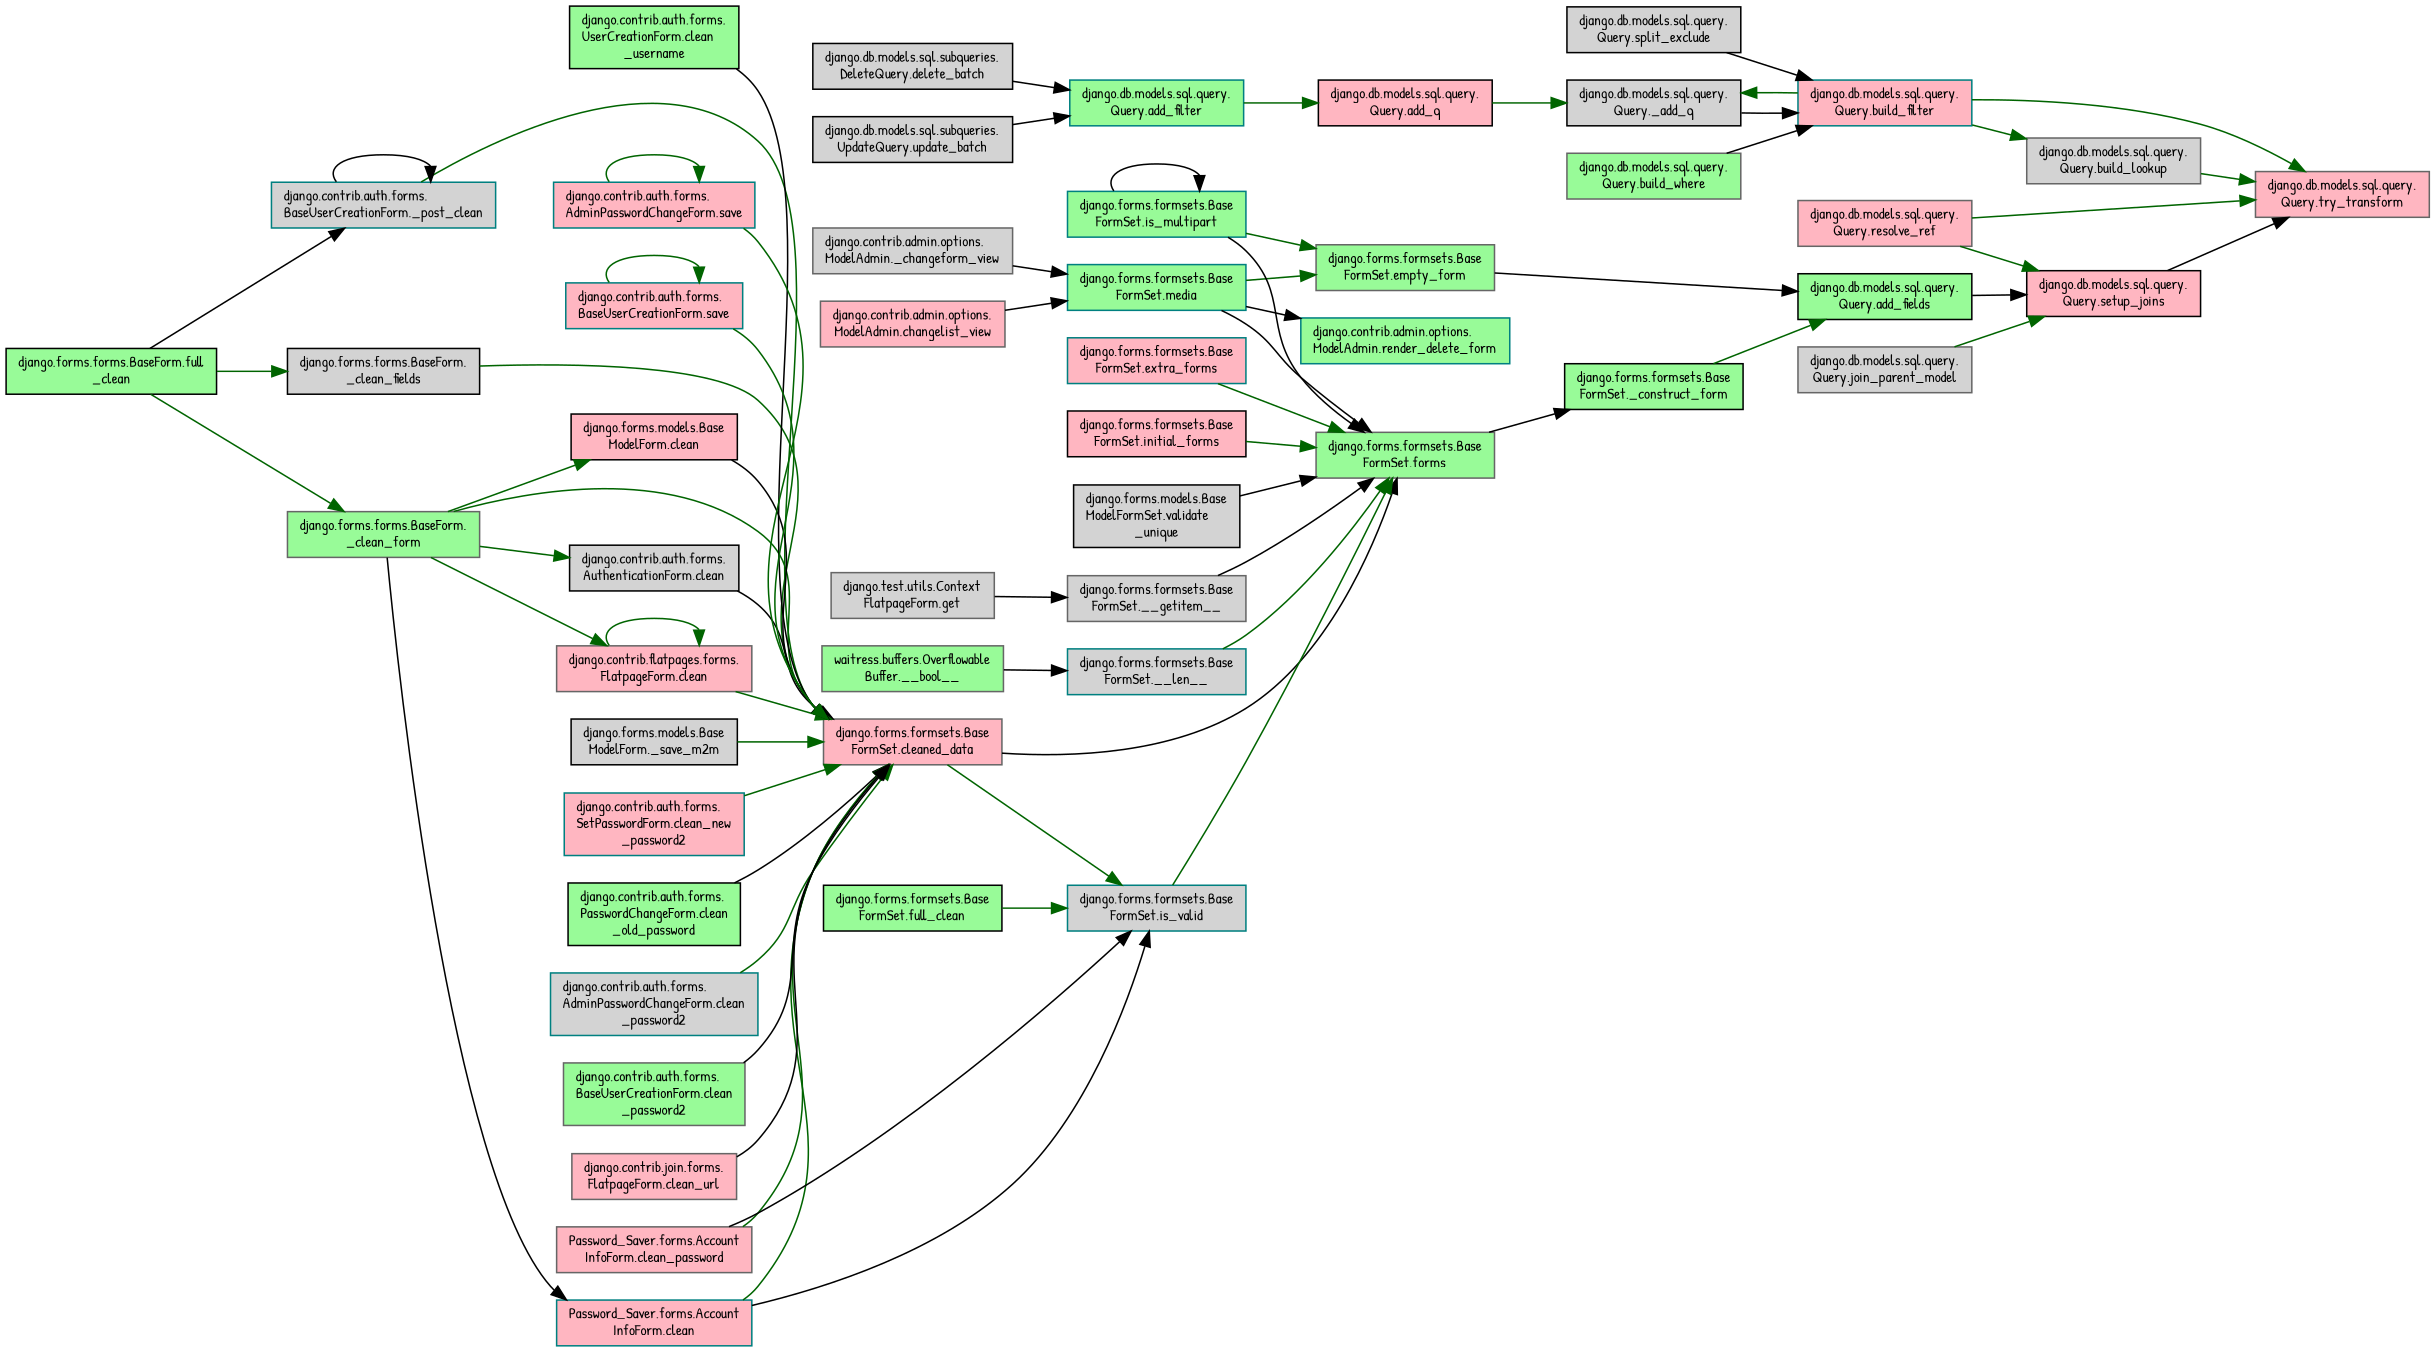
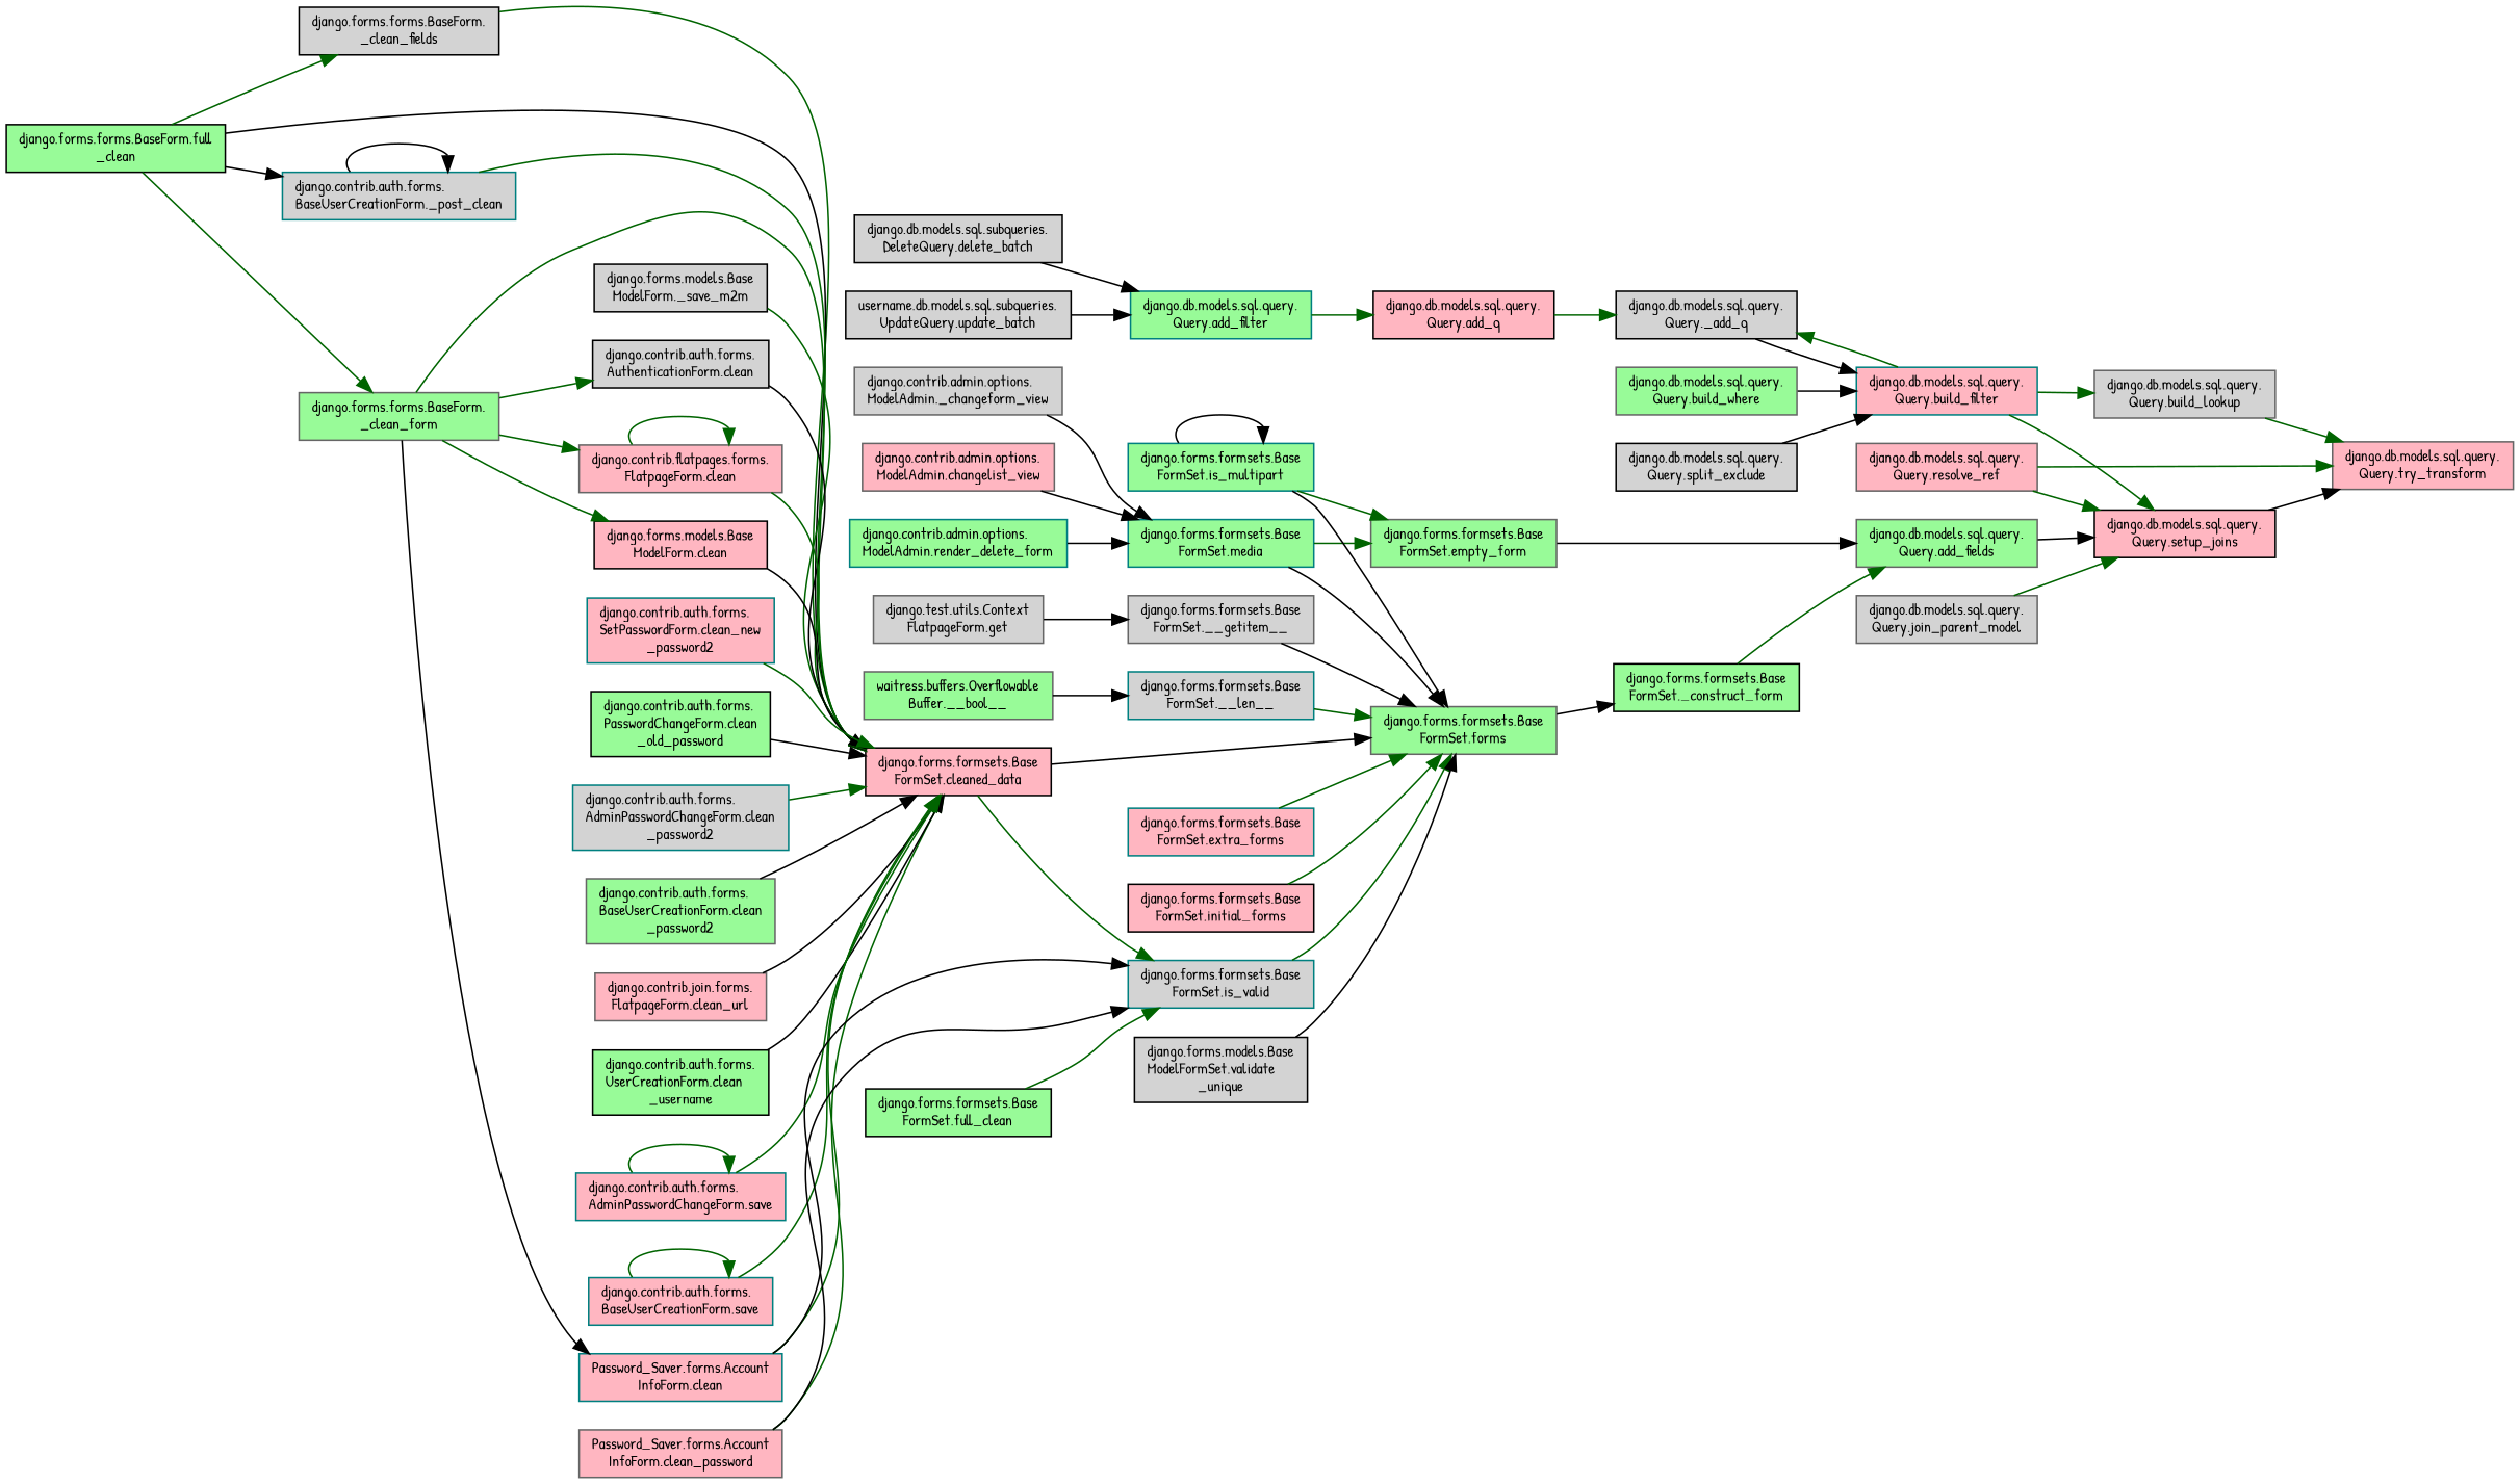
  digraph {
    fontname="Patrick Hand"
    rankdir=RL
    node [color=gray40 fillcolor=lightpink fontname="Patrick Hand" fontsize=10 shape=box style=filled]
    edge [color=darkgreen dir=back fontname="Patrick Hand" fontsize=10 labelfontname=Helvetica labelfontsize=10 style=solid]
    n1 [fontcolor=black height=0.2 label="django.db.models.sql.query.\lQuery.try_transform" width=0.4]
    n2 [fillcolor=lightgrey height=0.2 label="django.db.models.sql.query.\lQuery.build_lookup" width=0.4]
    n3 [height=0.2 label="django.db.models.sql.query.\lQuery.resolve_ref" width=0.4]
    n4 [color=black height=0.2 label="django.db.models.sql.query.\lQuery.setup_joins" width=0.4]
    n5 [color=teal height=0.2 label="django.db.models.sql.query.\lQuery.build_filter" width=0.4]
-   n6 [color=black fillcolor=palegreen height=0.2 label="django.db.models.sql.query.\lQuery.add_fields" width=0.4]
+   n6 [fillcolor=palegreen height=0.2 label="django.db.models.sql.query.\lQuery.add_fields" width=0.4]
    n7 [fillcolor=lightgrey height=0.2 label="django.db.models.sql.query.\lQuery.join_parent_model" width=0.4]
    n8 [color=black fillcolor=lightgrey height=0.2 label="django.db.models.sql.query.\lQuery._add_q" width=0.4]
    n9 [fillcolor=palegreen height=0.2 label="django.db.models.sql.query.\lQuery.build_where" width=0.4]
    n10 [color=black fillcolor=lightgrey height=0.2 label="django.db.models.sql.query.\lQuery.split_exclude" width=0.4]
    n11 [color=black height=0.2 label="django.db.models.sql.query.\lQuery.add_q" width=0.4]
    n12 [color=teal fillcolor=palegreen height=0.2 label="django.db.models.sql.query.\lQuery.add_filter" width=0.4]
    n13 [color=black fillcolor=lightgrey height=0.2 label="django.db.models.sql.subqueries.\lDeleteQuery.delete_batch" width=0.4]
-   n14 [color=black fillcolor=lightgrey height=0.2 label="django.db.models.sql.subqueries.\lUpdateQuery.update_batch" width=0.4]
+   n14 [color=black fillcolor=lightgrey height=0.2 label="username.db.models.sql.subqueries.\lUpdateQuery.update_batch" width=0.4]
    n15 [color=black fillcolor=palegreen height=0.2 label="django.forms.formsets.Base\lFormSet._construct_form" width=0.4]
    n16 [fillcolor=palegreen height=0.2 label="django.forms.formsets.Base\lFormSet.empty_form" width=0.4]
    n17 [fillcolor=palegreen height=0.2 label="django.forms.formsets.Base\lFormSet.forms" width=0.4]
    n18 [color=teal fillcolor=palegreen height=0.2 label="django.forms.formsets.Base\lFormSet.is_multipart" width=0.4]
    n19 [color=teal fillcolor=palegreen height=0.2 label="django.forms.formsets.Base\lFormSet.media" width=0.4]
    n20 [fillcolor=lightgrey height=0.2 label="django.forms.formsets.Base\lFormSet.__getitem__" width=0.4]
    n21 [color=teal fillcolor=lightgrey height=0.2 label="django.forms.formsets.Base\lFormSet.__len__" width=0.4]
-   n22 [height=0.2 label="django.forms.formsets.Base\lFormSet.cleaned_data" width=0.4]
+   n22 [color=black height=0.2 label="django.forms.formsets.Base\lFormSet.cleaned_data" width=0.4]
    n23 [color=teal height=0.2 label="django.forms.formsets.Base\lFormSet.extra_forms" width=0.4]
    n24 [color=black height=0.2 label="django.forms.formsets.Base\lFormSet.initial_forms" width=0.4]
    n25 [color=teal fillcolor=lightgrey height=0.2 label="django.forms.formsets.Base\lFormSet.is_valid" width=0.4]
    n26 [color=black fillcolor=lightgrey height=0.2 label="django.forms.models.Base\lModelFormSet.validate\l_unique" width=0.4]
    n27 [fillcolor=lightgrey height=0.2 label="django.test.utils.Context\lFlatpageForm.get" width=0.4]
    n28 [fillcolor=palegreen height=0.2 label="waitress.buffers.Overflowable\lBuffer.__bool__" width=0.4]
    n29 [color=black fillcolor=lightgrey height=0.2 label="django.forms.forms.BaseForm.\l_clean_fields" width=0.4]
    n30 [color=black fillcolor=palegreen height=0.2 label="django.forms.forms.BaseForm.full\l_clean" width=0.4]
    n31 [fillcolor=palegreen height=0.2 label="django.forms.forms.BaseForm.\l_clean_form" width=0.4]
    n32 [color=teal fillcolor=lightgrey height=0.2 label="django.contrib.auth.forms.\lBaseUserCreationForm._post_clean" width=0.4]
    n33 [color=black fillcolor=lightgrey height=0.2 label="django.forms.models.Base\lModelForm._save_m2m" width=0.4]
    n34 [color=black fillcolor=lightgrey height=0.2 label="django.contrib.auth.forms.\lAuthenticationForm.clean" width=0.4]
    n35 [height=0.2 label="django.contrib.flatpages.forms.\lFlatpageForm.clean" width=0.4]
    n36 [color=black height=0.2 label="django.forms.models.Base\lModelForm.clean" width=0.4]
    n37 [color=teal height=0.2 label="Password_Saver.forms.Account\lInfoForm.clean" width=0.4]
    n38 [color=teal height=0.2 label="django.contrib.auth.forms.\lSetPasswordForm.clean_new\l_password2" width=0.4]
    n39 [color=black fillcolor=palegreen height=0.2 label="django.contrib.auth.forms.\lPasswordChangeForm.clean\l_old_password" width=0.4]
    n40 [height=0.2 label="Password_Saver.forms.Account\lInfoForm.clean_password" width=0.4]
    n41 [color=teal fillcolor=lightgrey height=0.2 label="django.contrib.auth.forms.\lAdminPasswordChangeForm.clean\l_password2" width=0.4]
    n42 [fillcolor=palegreen height=0.2 label="django.contrib.auth.forms.\lBaseUserCreationForm.clean\l_password2" width=0.4]
    n43 [height=0.2 label="django.contrib.join.forms.\lFlatpageForm.clean_url" width=0.4]
    n44 [color=black fillcolor=palegreen height=0.2 label="django.contrib.auth.forms.\lUserCreationForm.clean\l_username" width=0.4]
    n45 [color=teal height=0.2 label="django.contrib.auth.forms.\lAdminPasswordChangeForm.save" width=0.4]
    n46 [color=teal height=0.2 label="django.contrib.auth.forms.\lBaseUserCreationForm.save" width=0.4]
    n47 [color=black fillcolor=palegreen height=0.2 label="django.forms.formsets.Base\lFormSet.full_clean" width=0.4]
    n48 [fillcolor=lightgrey height=0.2 label="django.contrib.admin.options.\lModelAdmin._changeform_view" width=0.4]
    n49 [height=0.2 label="django.contrib.admin.options.\lModelAdmin.changelist_view" width=0.4]
    n50 [color=teal fillcolor=palegreen height=0.2 label="django.contrib.admin.options.\lModelAdmin.render_delete_form" width=0.4]
    n1 -> n2
    n1 -> n3
    n1 -> n4 [color=black]
    n2 -> n5
    n4 -> n3
-   n1 -> n5
+   n4 -> n5
    n4 -> n6 [color=black]
    n4 -> n7
    n5 -> n8 [color=black]
    n5 -> n9 [color=black]
    n5 -> n10 [color=black]
    n6 -> n15
    n6 -> n16 [color=black]
    n8 -> n5
    n8 -> n11
    n11 -> n12
    n12 -> n13 [color=black]
    n12 -> n14 [color=black]
    n15 -> n17 [color=black]
    n16 -> n18
    n16 -> n19
    n17 -> n18 [color=black]
    n17 -> n19 [color=black]
    n17 -> n20 [color=black]
    n17 -> n21
    n17 -> n22 [color=black]
    n17 -> n23
    n17 -> n24
    n17 -> n25
    n17 -> n26 [color=black]
    n18 -> n18 [color=black]
    n19 -> n48 [color=black]
    n19 -> n49 [color=black]
-   n50 -> n19 [color=black]
+   n19 -> n50 [color=black]
    n20 -> n27 [color=black]
    n21 -> n28 [color=black]
    n22 -> n29
+   n22 -> n30 [color=black]
    n22 -> n31
    n22 -> n32
    n22 -> n33
    n22 -> n34 [color=black]
    n22 -> n35
    n22 -> n36 [color=black]
    n22 -> n37
    n22 -> n38
    n22 -> n39 [color=black]
    n22 -> n40
    n22 -> n41
    n22 -> n42 [color=black]
    n22 -> n43 [color=black]
    n22 -> n44 [color=black]
    n22 -> n45
    n22 -> n46
    n25 -> n22
    n25 -> n37 [color=black]
    n25 -> n40 [color=black]
    n25 -> n47
    n29 -> n30
    n31 -> n30
    n32 -> n30 [color=black]
    n32 -> n32 [color=black]
    n34 -> n31
    n35 -> n31
    n35 -> n35
    n36 -> n31
    n37 -> n31 [color=black]
    n45 -> n45
    n46 -> n46
  }
